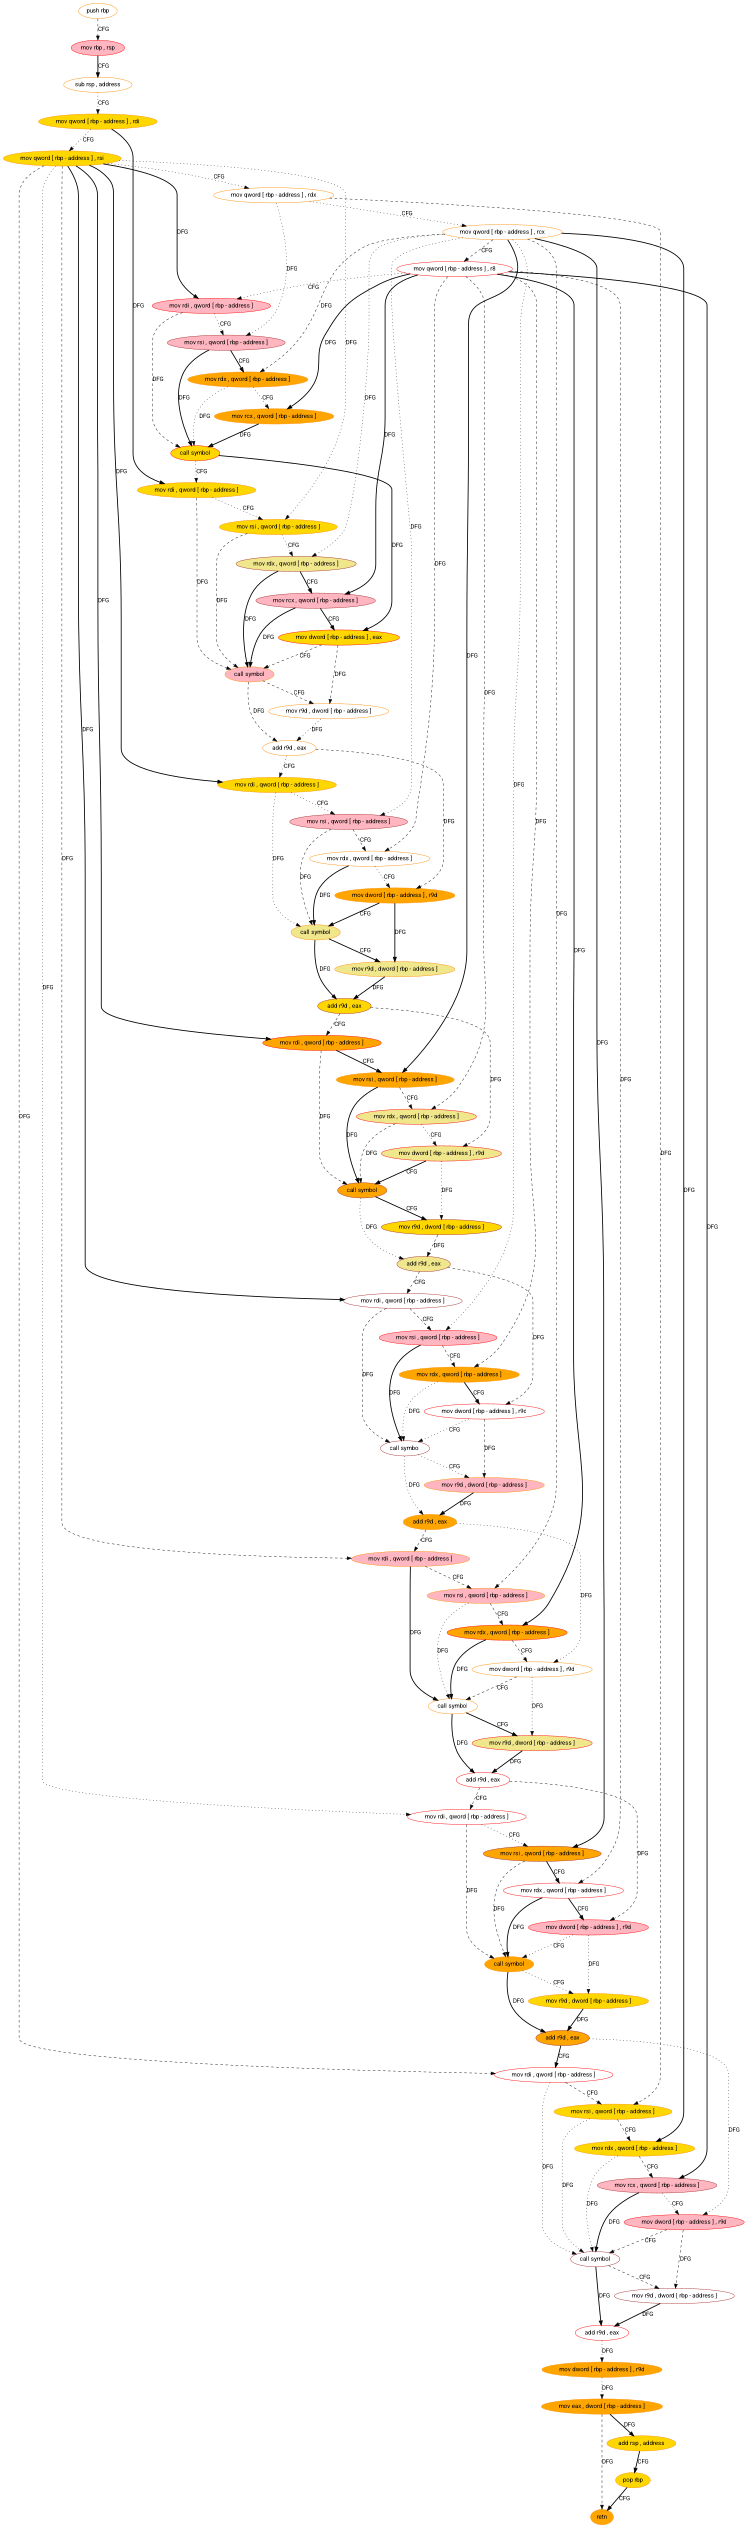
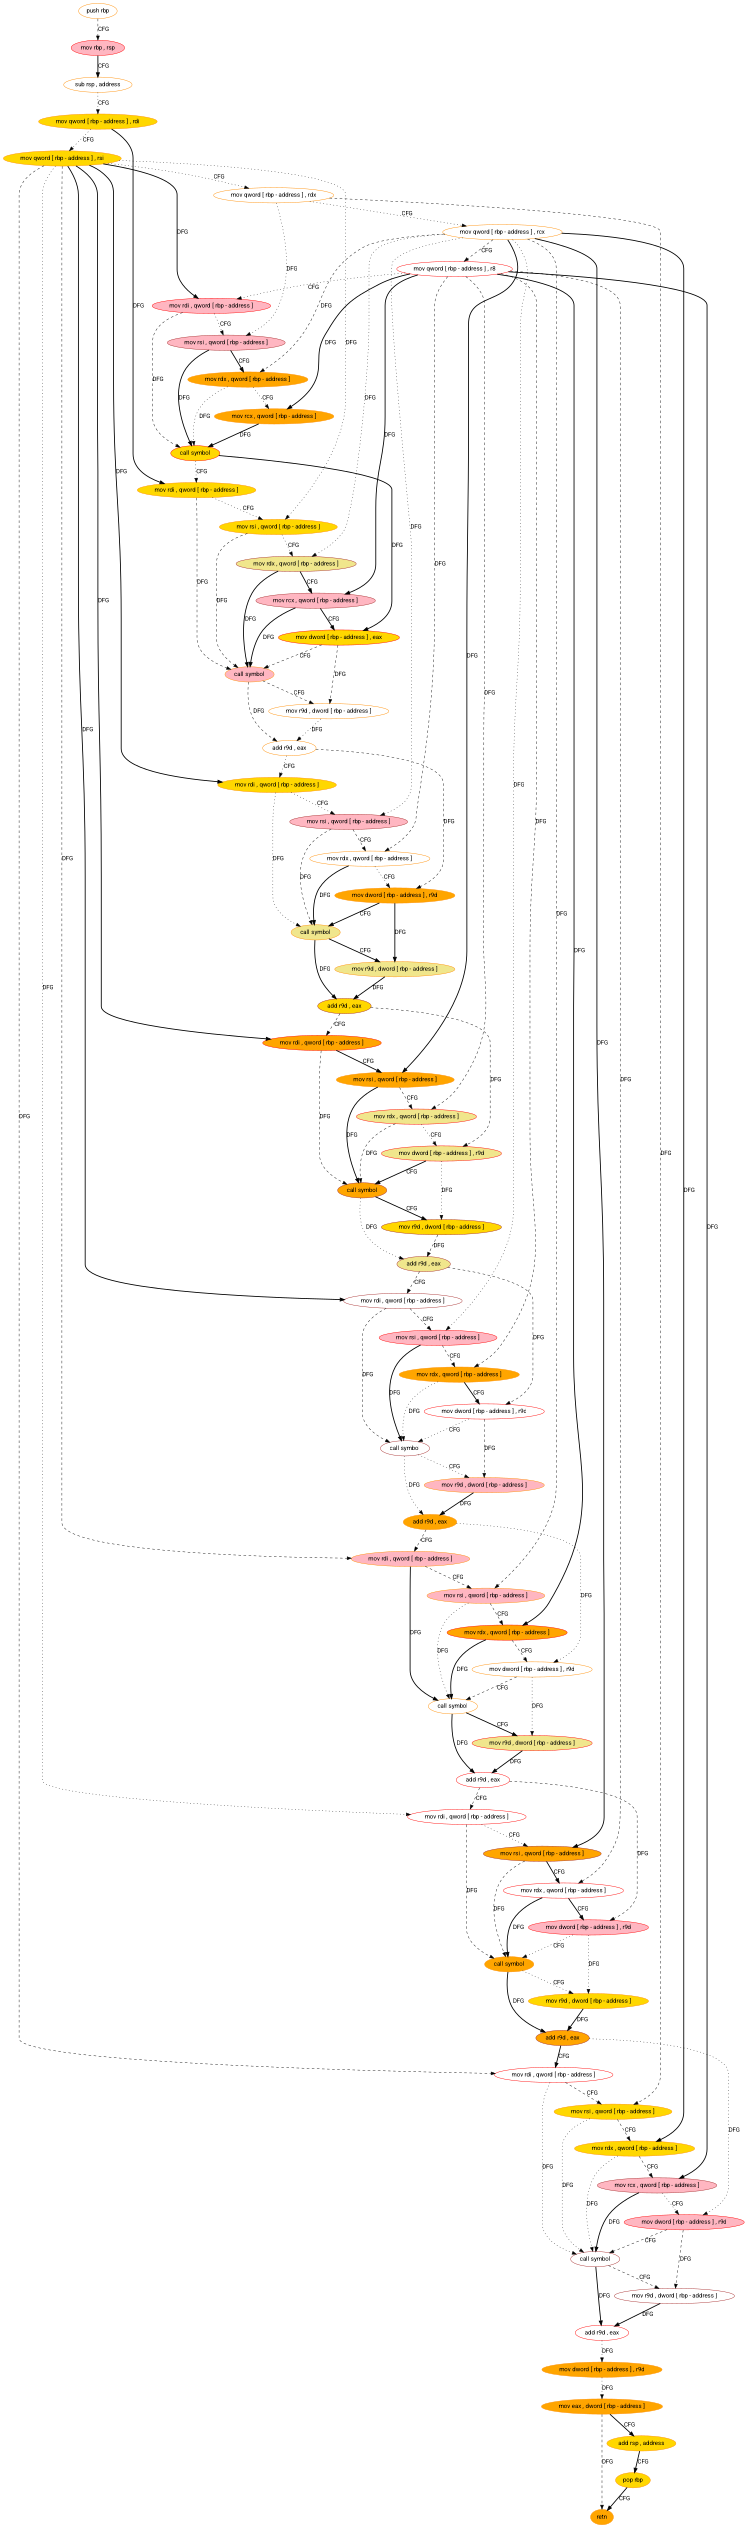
  digraph {
    fontname=Roboto
    node [color=darkorange fillcolor=white fontname=Roboto style=filled]
    edge [fontname=Roboto style=bold]
    n1 [label="push rbp"]
    n2 [color=red fillcolor=lightpink label="mov rbp , rsp"]
    n3 [label="sub rsp , address"]
    n4 [fillcolor=gold label="mov qword [ rbp - address ] , rdi"]
    n5 [fillcolor=gold label="mov qword [ rbp - address ] , rsi"]
    n6 [fillcolor=gold label="mov rdi , qword [ rbp - address ]"]
    n7 [label="mov qword [ rbp - address ] , rdx"]
    n8 [color=red fillcolor=lightpink label="mov rdi , qword [ rbp - address ]"]
    n9 [fillcolor=gold label="mov rsi , qword [ rbp - address ]"]
    n10 [fillcolor=gold label="mov rdi , qword [ rbp - address ]"]
    n11 [color=red fillcolor=orange label="mov rdi , qword [ rbp - address ]"]
    n12 [color=brown label="mov rdi , qword [ rbp - address ]"]
    n13 [fillcolor=lightpink label="mov rdi , qword [ rbp - address ]"]
    n14 [color=red label="mov rdi , qword [ rbp - address ]"]
    n15 [color=red label="mov rdi , qword [ rbp - address ]"]
    n16 [fillcolor=lightpink label="call symbol"]
    n17 [label="mov qword [ rbp - address ] , rcx"]
    n18 [color=brown fillcolor=lightpink label="mov rsi , qword [ rbp - address ]"]
    n19 [fillcolor=gold label="mov rsi , qword [ rbp - address ]"]
    n20 [color=red fillcolor=gold label="call symbol"]
    n21 [color=brown fillcolor=khaki label="mov rdx , qword [ rbp - address ]"]
    n22 [color=brown fillcolor=lightpink label="mov rsi , qword [ rbp - address ]"]
    n23 [fillcolor=khaki label="call symbol"]
    n24 [fillcolor=orange label="mov rsi , qword [ rbp - address ]"]
    n25 [color=brown fillcolor=orange label="call symbol"]
    n26 [color=red fillcolor=lightpink label="mov rsi , qword [ rbp - address ]"]
    n27 [color=brown label="call symbol"]
    n28 [fillcolor=lightpink label="mov rsi , qword [ rbp - address ]"]
    n29 [label="call symbol"]
    n30 [color=brown fillcolor=orange label="mov rsi , qword [ rbp - address ]"]
    n31 [fillcolor=orange label="call symbol"]
    n32 [color=brown label="call symbol"]
    n33 [color=red label="mov qword [ rbp - address ] , r8"]
    n34 [fillcolor=orange label="mov rdx , qword [ rbp - address ]"]
    n35 [fillcolor=gold label="mov rdx , qword [ rbp - address ]"]
    n36 [fillcolor=orange label="mov rcx , qword [ rbp - address ]"]
    n37 [color=brown fillcolor=lightpink label="mov rcx , qword [ rbp - address ]"]
    n38 [label="mov rdx , qword [ rbp - address ]"]
    n39 [color=red fillcolor=khaki label="mov rdx , qword [ rbp - address ]"]
    n40 [fillcolor=orange label="mov rdx , qword [ rbp - address ]"]
    n41 [color=red fillcolor=orange label="mov rdx , qword [ rbp - address ]"]
    n42 [color=red label="mov rdx , qword [ rbp - address ]"]
    n43 [color=brown fillcolor=lightpink label="mov rcx , qword [ rbp - address ]"]
    n44 [color=red fillcolor=gold label="mov dword [ rbp - address ] , eax"]
    n45 [fillcolor=orange label="mov dword [ rbp - address ] , r9d"]
    n46 [color=red fillcolor=khaki label="mov dword [ rbp - address ] , r9d"]
    n47 [color=red label="mov dword [ rbp - address ] , r9d"]
    n48 [label="mov dword [ rbp - address ] , r9d"]
    n49 [color=red fillcolor=lightpink label="mov dword [ rbp - address ] , r9d"]
    n50 [color=red fillcolor=lightpink label="mov dword [ rbp - address ] , r9d"]
    n51 [label="mov r9d , dword [ rbp - address ]"]
    n52 [label="add r9d , eax"]
    n53 [fillcolor=khaki label="mov r9d , dword [ rbp - address ]"]
    n54 [color=brown fillcolor=gold label="add r9d , eax"]
    n55 [color=brown fillcolor=gold label="mov r9d , dword [ rbp - address ]"]
    n56 [color=brown fillcolor=khaki label="add r9d , eax"]
    n57 [fillcolor=lightpink label="mov r9d , dword [ rbp - address ]"]
    n58 [fillcolor=orange label="add r9d , eax"]
    n59 [color=red fillcolor=khaki label="mov r9d , dword [ rbp - address ]"]
    n60 [color=red label="add r9d , eax"]
    n61 [fillcolor=gold label="mov r9d , dword [ rbp - address ]"]
    n62 [color=brown fillcolor=orange label="add r9d , eax"]
    n63 [color=brown label="mov r9d , dword [ rbp - address ]"]
    n64 [color=red label="add r9d , eax"]
    n65 [fillcolor=orange label="mov dword [ rbp - address ] , r9d"]
    n66 [fillcolor=orange label="mov eax , dword [ rbp - address ]"]
    n67 [fillcolor=gold label="add rsp , address"]
    n68 [fillcolor=orange label=retn]
    n69 [fillcolor=gold label="pop rbp"]
    n1 -> n2 [label=CFG style=dashed]
    n2 -> n3 [label=CFG]
    n3 -> n4 [label=CFG style=dotted]
    n4 -> n5 [label=CFG style=dotted]
    n4 -> n6 [label=DFG]
    n5 -> n7 [label=CFG style=dotted]
    n5 -> n8 [label=DFG]
    n5 -> n9 [label=DFG style=dotted]
    n5 -> n10 [label=DFG]
    n5 -> n11 [label=DFG]
    n5 -> n12 [label=DFG]
    n5 -> n13 [label=DFG style=dashed]
    n5 -> n14 [label=DFG style=dotted]
    n5 -> n15 [label=DFG style=dashed]
    n6 -> n9 [label=CFG style=dotted]
    n6 -> n16 [label=DFG style=dashed]
    n7 -> n17 [label=CFG style=dotted]
    n7 -> n18 [label=DFG style=dotted]
    n7 -> n19 [label=DFG style=dashed]
    n8 -> n18 [label=CFG style=dotted]
    n8 -> n20 [label=DFG style=dashed]
    n9 -> n16 [label=DFG style=dashed]
    n9 -> n21 [label=CFG style=dotted]
    n10 -> n22 [label=CFG style=dotted]
    n10 -> n23 [label=DFG style=dotted]
    n11 -> n24 [label=CFG]
    n11 -> n25 [label=DFG style=dashed]
    n12 -> n26 [label=CFG style=dashed]
    n12 -> n27 [label=DFG style=dashed]
    n13 -> n28 [label=CFG style=dashed]
    n13 -> n29 [label=DFG]
    n14 -> n30 [label=CFG style=dotted]
    n14 -> n31 [label=DFG style=dashed]
    n15 -> n19 [label=CFG style=dashed]
    n15 -> n32 [label=DFG style=dotted]
    n16 -> n51 [label=CFG style=dashed]
    n16 -> n52 [label=DFG style=dashed]
    n17 -> n21 [label=DFG style=dotted]
    n17 -> n22 [label=DFG style=dotted]
    n17 -> n24 [label=DFG]
    n17 -> n26 [label=DFG style=dotted]
    n17 -> n28 [label=DFG style=dashed]
    n17 -> n30 [label=DFG]
    n17 -> n33 [label=CFG style=dashed]
    n17 -> n34 [label=DFG style=dashed]
    n17 -> n35 [label=DFG]
    n18 -> n20 [label=DFG]
    n18 -> n34 [label=CFG]
    n19 -> n32 [label=DFG style=dotted]
    n19 -> n35 [label=CFG style=dashed]
    n20 -> n6 [label=CFG style=dotted]
    n20 -> n44 [label=DFG]
    n21 -> n16 [label=DFG]
    n21 -> n37 [label=CFG]
    n22 -> n23 [label=DFG style=dashed]
    n22 -> n38 [label=CFG style=dashed]
    n23 -> n53 [label=CFG]
    n23 -> n54 [label=DFG]
    n24 -> n25 [label=DFG]
    n24 -> n39 [label=CFG style=dashed]
    n25 -> n55 [label=CFG]
    n25 -> n56 [label=DFG style=dotted]
    n26 -> n27 [label=DFG]
    n26 -> n40 [label=CFG style=dashed]
    n27 -> n57 [label=CFG style=dotted]
    n27 -> n58 [label=DFG style=dotted]
    n28 -> n29 [label=DFG style=dotted]
    n28 -> n41 [label=CFG style=dashed]
    n29 -> n59 [label=CFG]
    n29 -> n60 [label=DFG]
    n30 -> n31 [label=DFG style=dashed]
    n30 -> n42 [label=CFG]
    n31 -> n61 [label=CFG style=dotted]
    n31 -> n62 [label=DFG]
    n32 -> n63 [label=CFG style=dashed]
    n32 -> n64 [label=DFG]
    n33 -> n8 [label=CFG style=dotted]
    n33 -> n36 [label=DFG]
    n33 -> n37 [label=DFG]
    n33 -> n38 [label=DFG style=dashed]
    n33 -> n39 [label=DFG style=dashed]
    n33 -> n40 [label=DFG style=dashed]
    n33 -> n41 [label=DFG]
    n33 -> n42 [label=DFG style=dashed]
    n33 -> n43 [label=DFG]
    n34 -> n20 [label=DFG style=dotted]
    n34 -> n36 [label=CFG style=dotted]
    n35 -> n32 [label=DFG style=dotted]
    n35 -> n43 [label=CFG style=dashed]
    n36 -> n20 [label=DFG]
    n37 -> n16 [label=DFG]
    n37 -> n44 [label=CFG]
    n38 -> n23 [label=DFG]
    n38 -> n45 [label=CFG style=dotted]
    n39 -> n25 [label=DFG style=dashed]
    n39 -> n46 [label=CFG style=dotted]
    n40 -> n27 [label=DFG style=dotted]
    n40 -> n47 [label=CFG]
    n41 -> n29 [label=DFG]
    n41 -> n48 [label=CFG style=dashed]
    n42 -> n31 [label=DFG]
    n42 -> n49 [label=CFG]
    n43 -> n32 [label=DFG]
    n43 -> n50 [label=CFG style=dotted]
    n44 -> n16 [label=CFG style=dashed]
    n44 -> n51 [label=DFG style=dashed]
    n45 -> n23 [label=CFG]
    n45 -> n53 [label=DFG]
    n46 -> n25 [label=CFG]
    n46 -> n55 [label=DFG style=dotted]
    n47 -> n27 [label=CFG style=dotted]
    n47 -> n57 [label=DFG style=dashed]
    n48 -> n29 [label=CFG style=dashed]
    n48 -> n59 [label=DFG style=dotted]
    n49 -> n31 [label=CFG style=dotted]
    n49 -> n61 [label=DFG style=dotted]
    n50 -> n32 [label=CFG style=dashed]
    n50 -> n63 [label=DFG style=dashed]
    n51 -> n52 [label=DFG style=dotted]
    n52 -> n10 [label=CFG style=dotted]
    n52 -> n45 [label=DFG style=dashed]
    n53 -> n54 [label=DFG]
    n54 -> n11 [label=CFG style=dashed]
    n54 -> n46 [label=DFG style=dashed]
    n55 -> n56 [label=DFG style=dashed]
    n56 -> n12 [label=CFG style=dashed]
    n56 -> n47 [label=DFG style=dashed]
    n57 -> n58 [label=DFG]
    n58 -> n13 [label=CFG style=dashed]
    n58 -> n48 [label=DFG style=dotted]
    n59 -> n60 [label=DFG]
    n60 -> n14 [label=CFG style=dashed]
    n60 -> n49 [label=DFG style=dashed]
    n61 -> n62 [label=DFG]
    n62 -> n15 [label=CFG]
    n62 -> n50 [label=DFG style=dotted]
    n63 -> n64 [label=DFG]
    n64 -> n65 [label=DFG style=dotted]
    n65 -> n66 [label=DFG style=dotted]
-   n66 -> n67 [label=DFG]
+   n66 -> n67 [label=CFG]
    n66 -> n68 [label=DFG style=dashed]
    n67 -> n69 [label=CFG]
    n69 -> n68 [label=CFG]
  }
